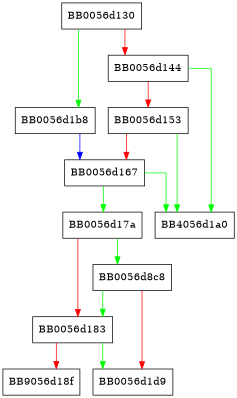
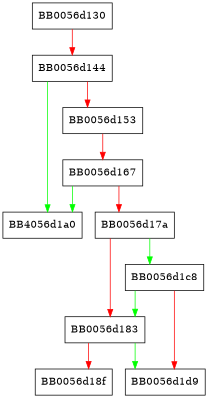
  digraph {
    splines=ortho
    node [shape=box]
    edge [color=green]
    BB0056d130
-   BB0056d1b8
    BB0056d144
    BB0056d167
    n5 [label=BB4056d1a0]
    BB0056d153
    BB0056d17a
-   BB0056d1c8 [label=BB0056d8c8]
+   BB0056d1c8
    BB0056d183
    BB0056d1d9
-   BB0056d18f [label=BB9056d18f]
-   BB0056d130 -> BB0056d1b8
+   BB0056d18f
    BB0056d130 -> BB0056d144 [color=red]
-   BB0056d1b8 -> BB0056d167 [color=blue]
    BB0056d144 -> n5
    BB0056d144 -> BB0056d153 [color=red]
    BB0056d167 -> n5
-   BB0056d167 -> BB0056d17a
+   BB0056d167 -> BB0056d17a [color=red]
    BB0056d153 -> BB0056d167 [color=red]
-   BB0056d153 -> n5
    BB0056d17a -> BB0056d1c8
    BB0056d17a -> BB0056d183 [color=red]
    BB0056d1c8 -> BB0056d183
    BB0056d1c8 -> BB0056d1d9 [color=red]
    BB0056d183 -> BB0056d1d9
    BB0056d183 -> BB0056d18f [color=red]
  }
